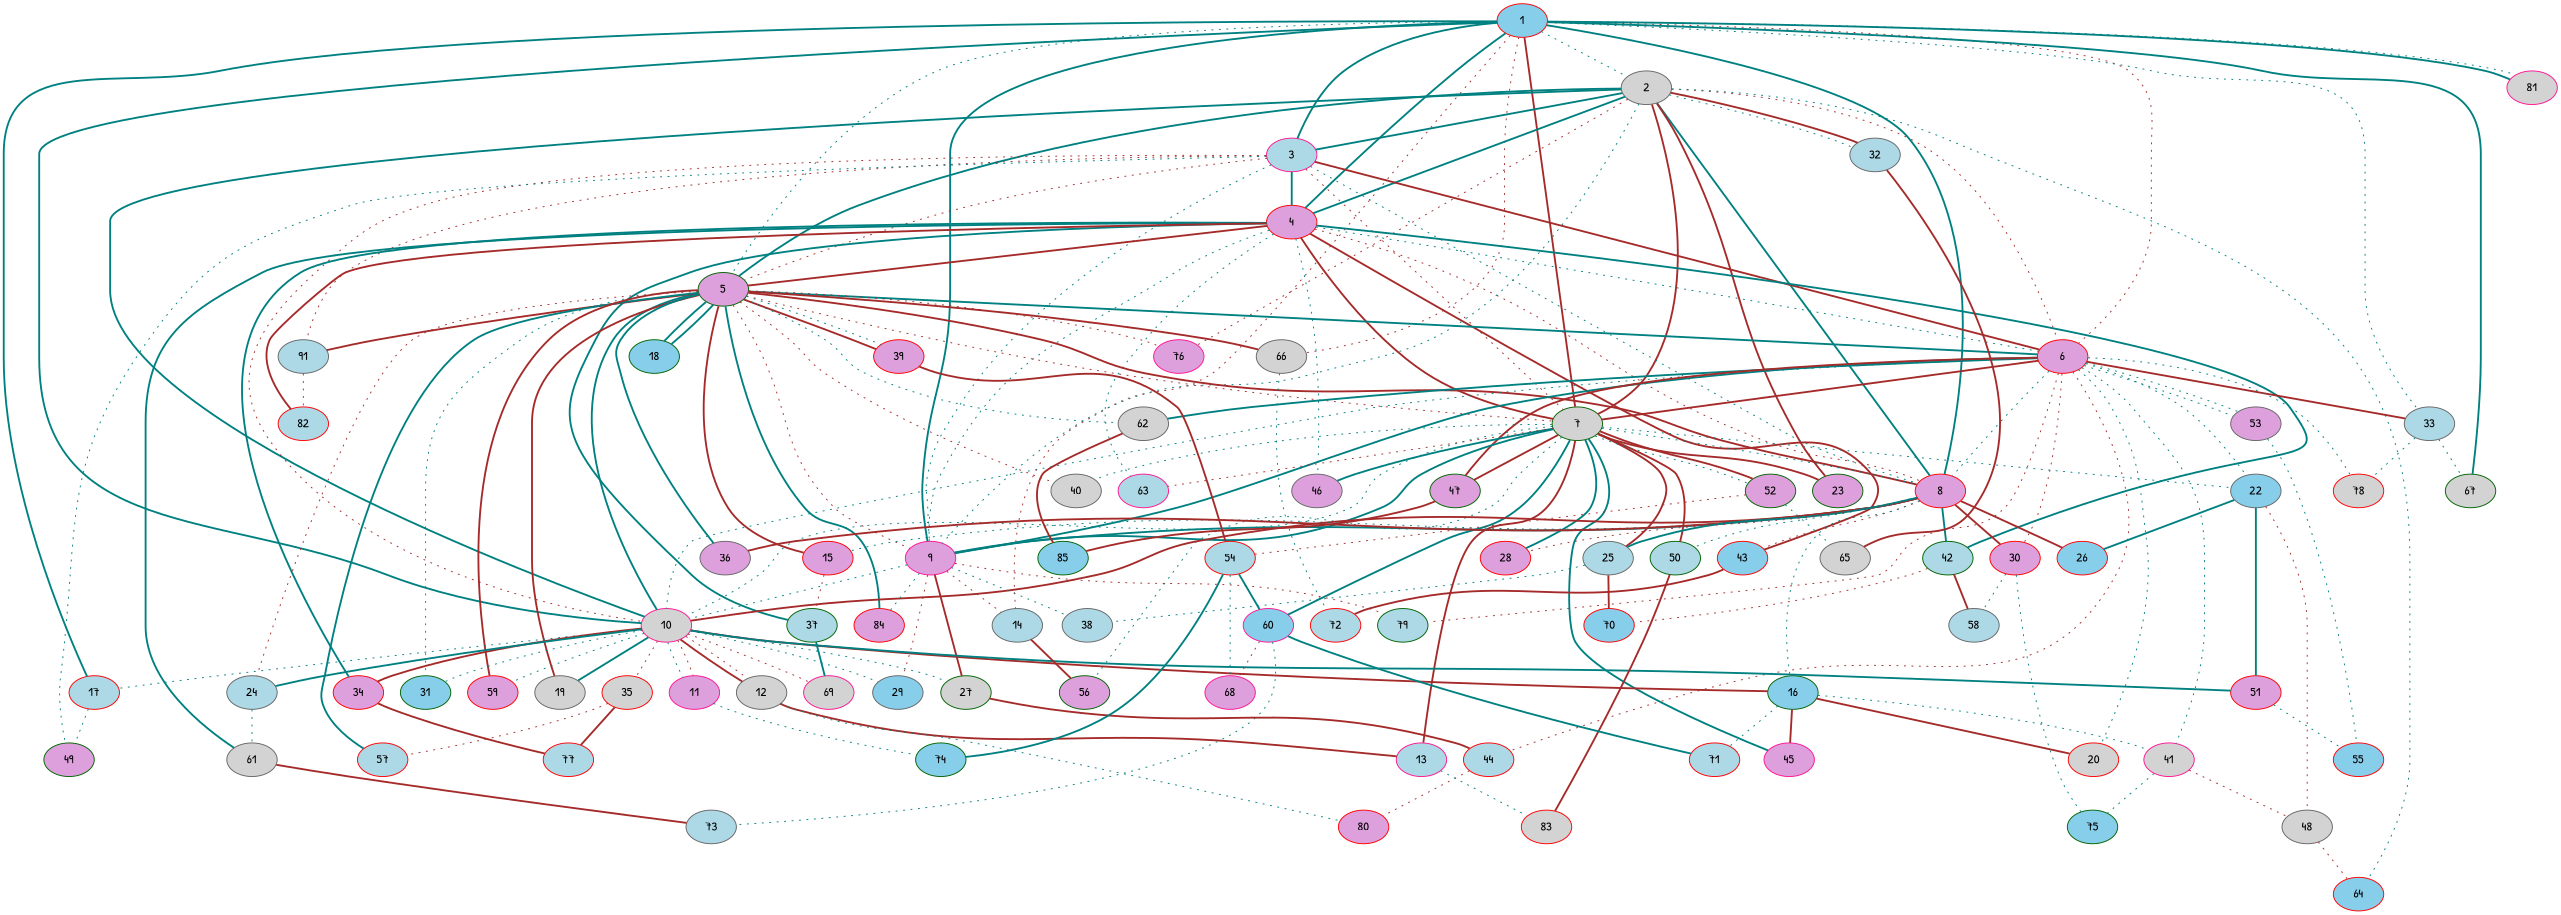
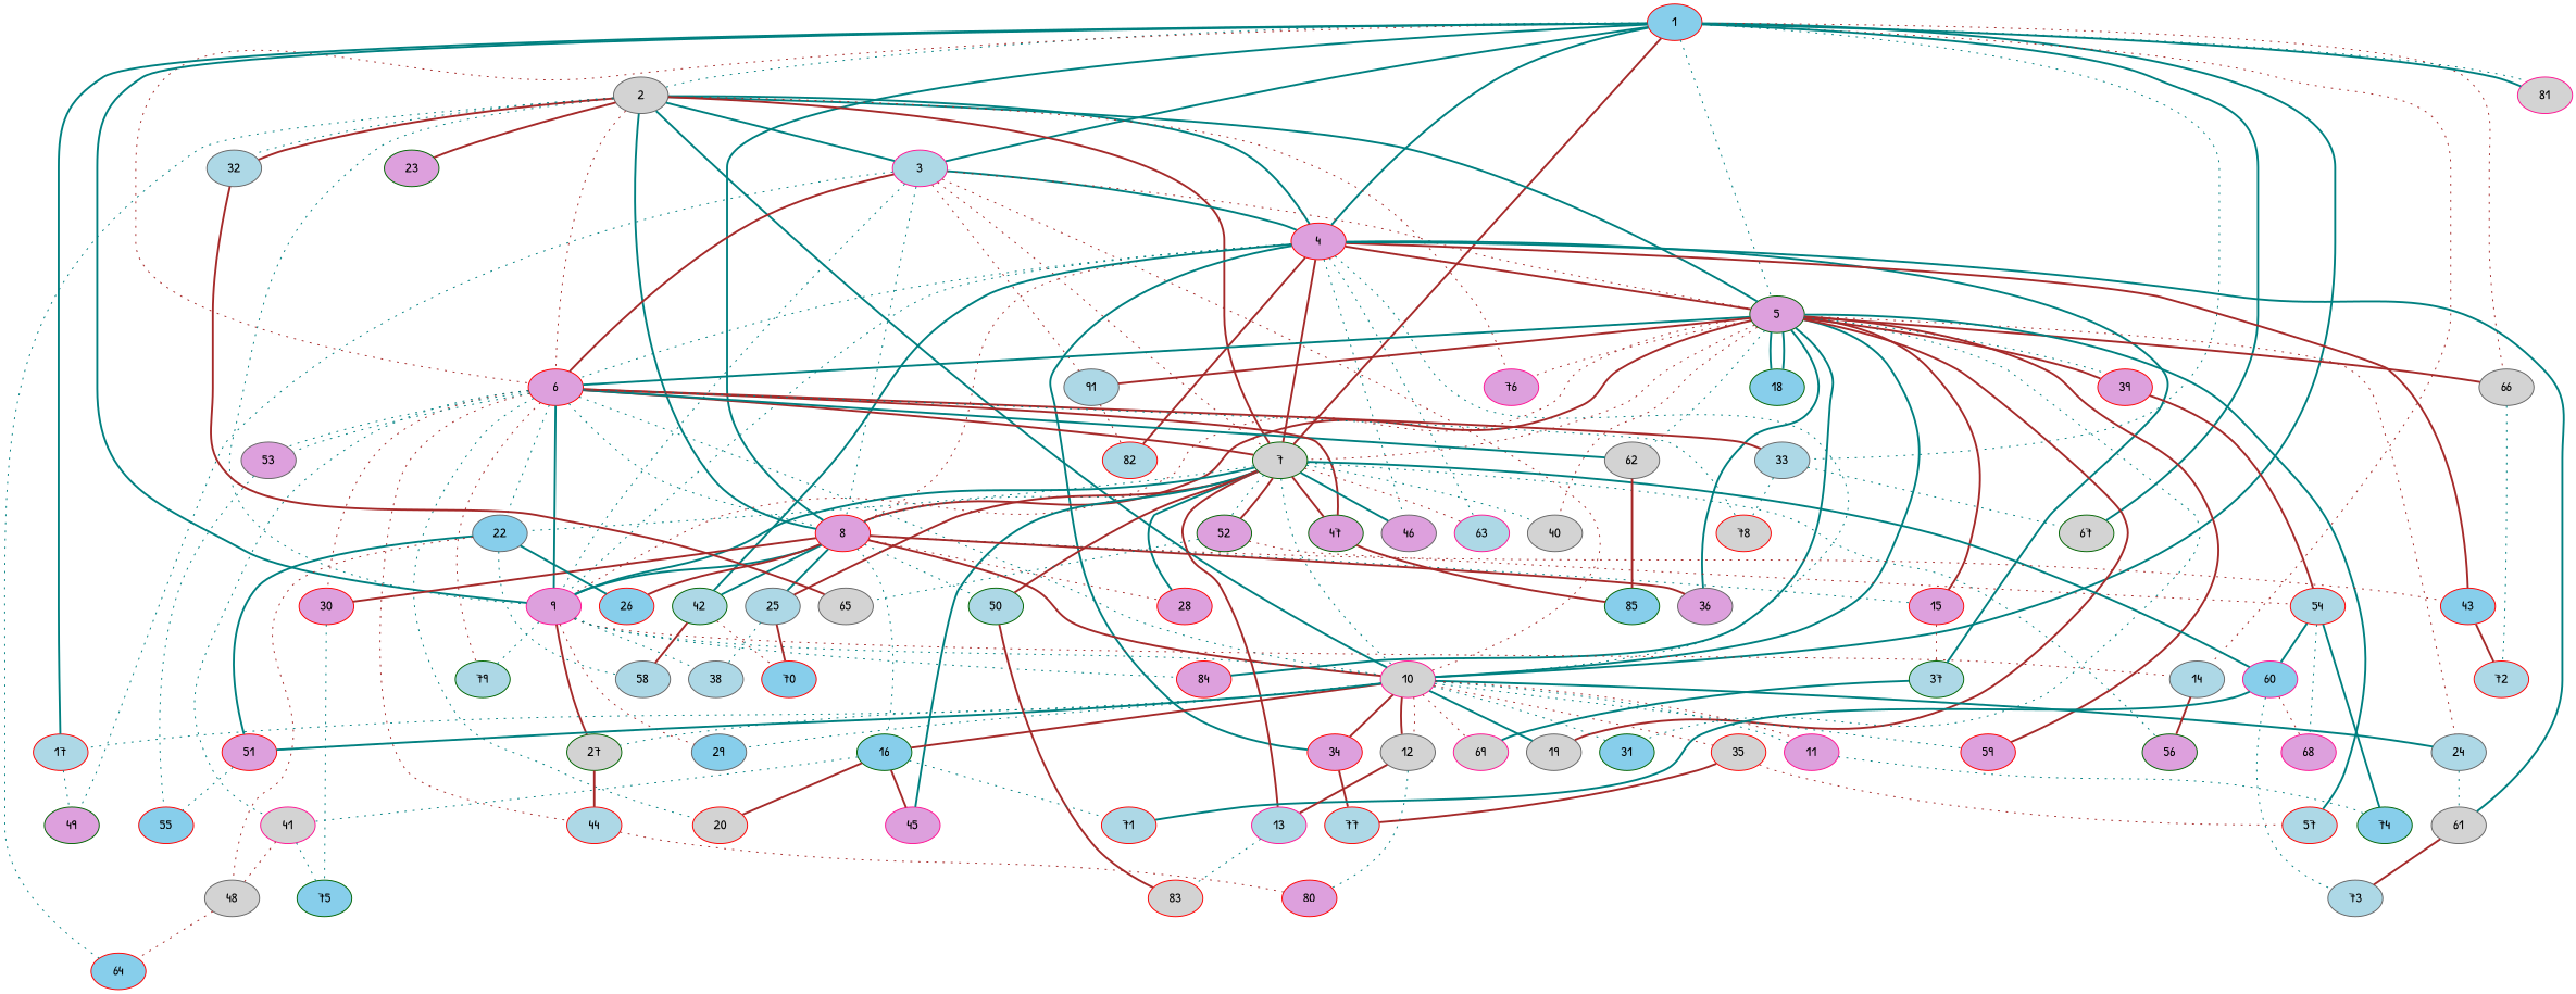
  graph {
    fontname="Patrick Hand"
    node [color=red fillcolor=plum fontname="Patrick Hand" style=filled]
    edge [color=teal fontname="Patrick Hand" style=dotted]
    1 [fillcolor=skyblue]
    2 [color=gray40 fillcolor=lightgrey]
    3 [color=deeppink fillcolor=lightblue]
    4
    5 [color=darkgreen]
    6
    7 [color=darkgreen fillcolor=lightgrey]
    8
    9 [color=deeppink]
    10 [color=deeppink fillcolor=lightgrey]
    14 [color=gray40 fillcolor=lightblue]
    17 [fillcolor=lightblue]
    33 [color=gray40 fillcolor=lightblue]
    66 [color=gray40 fillcolor=lightgrey]
    67 [color=darkgreen fillcolor=lightgrey]
    81 [color=deeppink fillcolor=lightgrey]
    23 [color=darkgreen]
    32 [color=gray40 fillcolor=lightblue]
    64 [fillcolor=skyblue]
    76 [color=deeppink]
    n21 [color=gray40 fillcolor=lightblue label=91]
    49 [color=darkgreen]
    34
    37 [color=darkgreen fillcolor=lightblue]
    42 [color=darkgreen fillcolor=lightblue]
    43 [fillcolor=skyblue]
    46 [color=gray40]
    61 [color=gray40 fillcolor=lightgrey]
    63 [color=deeppink fillcolor=lightblue]
    82 [fillcolor=lightblue]
    15
    18 [color=darkgreen fillcolor=skyblue]
    19 [color=gray40 fillcolor=lightgrey]
    24 [color=gray40 fillcolor=lightblue]
    31 [color=darkgreen fillcolor=skyblue]
    36 [color=gray40]
    39
    40 [color=gray40 fillcolor=lightgrey]
    57 [fillcolor=lightblue]
    59
    62 [color=gray40 fillcolor=lightgrey]
    84
    20 [fillcolor=lightgrey]
    22 [color=gray40 fillcolor=skyblue]
    30
    41 [color=deeppink fillcolor=lightgrey]
    44 [fillcolor=lightblue]
    47 [color=darkgreen]
    53 [color=gray40]
    78 [fillcolor=lightgrey]
    79 [color=darkgreen fillcolor=lightblue]
    13 [color=deeppink fillcolor=lightblue]
    25 [color=gray40 fillcolor=lightblue]
    28
    45 [color=deeppink]
    50 [color=darkgreen fillcolor=lightblue]
    52 [color=darkgreen]
    56 [color=darkgreen]
    60 [color=deeppink fillcolor=skyblue]
    16 [color=darkgreen fillcolor=skyblue]
    26 [fillcolor=skyblue]
    27 [color=darkgreen fillcolor=lightgrey]
    29 [color=gray40 fillcolor=skyblue]
    38 [color=gray40 fillcolor=lightblue]
    35 [fillcolor=lightgrey]
    11 [color=deeppink]
    12 [color=gray40 fillcolor=lightgrey]
    51
    69 [color=deeppink fillcolor=lightgrey]
    72 [fillcolor=lightblue]
    65 [color=gray40 fillcolor=lightgrey]
    77 [fillcolor=lightblue]
    58 [color=gray40 fillcolor=lightblue]
    70 [fillcolor=skyblue]
    73 [color=gray40 fillcolor=lightblue]
    54 [fillcolor=lightblue]
    85 [color=darkgreen fillcolor=skyblue]
    48 [color=gray40 fillcolor=lightgrey]
    75 [color=darkgreen fillcolor=skyblue]
    80
    55 [fillcolor=skyblue]
    83 [fillcolor=lightgrey]
    71 [fillcolor=lightblue]
    68 [color=deeppink]
    74 [color=darkgreen fillcolor=skyblue]
    1 -- 2
    1 -- 3 [style=bold]
    1 -- 4 [style=bold]
    1 -- 5
    1 -- 6 [color=brown]
    1 -- 7 [color=brown style=bold]
    1 -- 8 [style=bold]
    1 -- 9 [style=bold]
    1 -- 10 [style=bold]
    1 -- 14 [color=brown]
    1 -- 17 [style=bold]
    1 -- 33
    1 -- 66 [color=brown]
    1 -- 67 [style=bold]
    1 -- 81 [style=bold]
    1 -- 81
    2 -- 3 [style=bold]
    2 -- 4 [style=bold]
    2 -- 5 [style=bold]
    2 -- 6 [color=brown]
    2 -- 7 [color=brown style=bold]
    2 -- 8 [style=bold]
    2 -- 9
    2 -- 10 [style=bold]
    2 -- 23 [color=brown style=bold]
    2 -- 32
    2 -- 32 [color=brown style=bold]
    2 -- 64
    2 -- 76 [color=brown]
    3 -- 4 [style=bold]
    3 -- 5 [color=brown]
    3 -- 6 [color=brown style=bold]
    3 -- 7 [color=brown]
    3 -- 8
    3 -- 9
    3 -- 10 [color=brown]
    3 -- n21 [color=brown]
    3 -- 49
    4 -- 5 [color=brown style=bold]
    4 -- 6
    4 -- 7 [color=brown style=bold]
    4 -- 8 [color=brown]
    4 -- 9
+   4 -- 10
    4 -- 34 [style=bold]
    4 -- 37 [style=bold]
    4 -- 42 [style=bold]
    4 -- 43 [color=brown style=bold]
    4 -- 46
    4 -- 61 [style=bold]
    4 -- 63
    4 -- 82 [color=brown style=bold]
    5 -- 6 [style=bold]
    5 -- 7 [color=brown]
    5 -- 8 [color=brown style=bold]
    5 -- 9 [color=brown]
    5 -- 10 [style=bold]
    5 -- 66 [color=brown style=bold]
    5 -- 76 [color=brown]
    5 -- n21 [color=brown style=bold]
    5 -- 15 [color=brown style=bold]
    5 -- 18 [style=bold]
    5 -- 18 [style=bold]
    5 -- 19 [color=brown style=bold]
    5 -- 24 [color=brown]
    5 -- 31
    5 -- 36 [style=bold]
    5 -- 39 [color=brown style=bold]
    5 -- 39
    5 -- 40 [color=brown]
    5 -- 57 [style=bold]
    5 -- 59 [color=brown style=bold]
    5 -- 62
    5 -- 84 [style=bold]
    6 -- 7 [color=brown style=bold]
    6 -- 8
    6 -- 9 [style=bold]
    6 -- 10
    6 -- 33 [color=brown style=bold]
    6 -- 62 [style=bold]
    6 -- 20
    6 -- 22
    6 -- 30 [color=brown]
    6 -- 41
    6 -- 44 [color=brown]
    6 -- 47 [color=brown style=bold]
    6 -- 53
    6 -- 53
    6 -- 78
    6 -- 79 [color=brown]
    7 -- 8
    7 -- 9 [style=bold]
    7 -- 10
-   7 -- 23 [color=brown style=bold]
    7 -- 46 [style=bold]
    7 -- 63 [color=brown]
    7 -- 40
    7 -- 22
    7 -- 47 [color=brown style=bold]
    7 -- 13 [color=brown style=bold]
    7 -- 25 [color=brown style=bold]
    7 -- 28 [style=bold]
    7 -- 45 [style=bold]
    7 -- 50 [color=brown style=bold]
    7 -- 52
    7 -- 52 [color=brown style=bold]
    7 -- 56
    7 -- 60 [style=bold]
    8 -- 9 [style=bold]
    8 -- 10 [color=brown style=bold]
    8 -- 42 [style=bold]
    8 -- 43 [color=brown]
    8 -- 15
    8 -- 36 [color=brown style=bold]
    8 -- 30 [color=brown style=bold]
    8 -- 25 [style=bold]
    8 -- 28 [color=brown]
    8 -- 50
    8 -- 16
    8 -- 26 [color=brown style=bold]
    9 -- 10
    9 -- 14 [color=brown]
    9 -- 84
-   9 -- 79 [color=brown]
+   9 -- 79
    9 -- 27 [color=brown style=bold]
    9 -- 29 [color=brown]
    9 -- 38
    10 -- 17
    10 -- 34 [color=brown style=bold]
    10 -- 19 [style=bold]
    10 -- 24 [style=bold]
    10 -- 31
    10 -- 59
    10 -- 16 [color=brown style=bold]
    10 -- 27
    10 -- 29
    10 -- 35 [color=brown]
    10 -- 11
    10 -- 11 [color=brown]
    10 -- 12 [color=brown style=bold]
    10 -- 12 [color=brown]
    10 -- 51 [style=bold]
    10 -- 69 [color=brown]
    14 -- 56 [color=brown style=bold]
    17 -- 49
    33 -- 67
    33 -- 78
    66 -- 72
    32 -- 65 [color=brown style=bold]
    n21 -- 82 [color=brown]
    34 -- 77 [color=brown style=bold]
    37 -- 69 [style=bold]
    42 -- 58 [color=brown style=bold]
    42 -- 70 [color=brown]
    43 -- 72 [color=brown style=bold]
    61 -- 73 [color=brown style=bold]
    15 -- 37 [color=brown]
    24 -- 61
    39 -- 54 [color=brown style=bold]
    62 -- 85 [color=brown style=bold]
    22 -- 26 [style=bold]
    22 -- 51 [style=bold]
-   30 -- 58
+   22 -- 58
    22 -- 48 [color=brown]
    30 -- 75
    41 -- 48 [color=brown]
    41 -- 75
    44 -- 80 [color=brown]
    47 -- 85 [color=brown style=bold]
    53 -- 55
    13 -- 83
    25 -- 38
    25 -- 70 [color=brown style=bold]
    50 -- 83 [color=brown style=bold]
    52 -- 65
    52 -- 54 [color=brown]
    60 -- 73
    60 -- 71 [style=bold]
    60 -- 68 [color=brown]
    16 -- 20 [color=brown style=bold]
    16 -- 41
    16 -- 45 [color=brown style=bold]
    16 -- 71
    27 -- 44 [color=brown style=bold]
    35 -- 57 [color=brown]
    35 -- 77 [color=brown style=bold]
    11 -- 74
    12 -- 13 [color=brown style=bold]
    12 -- 80
    51 -- 55
    54 -- 60 [style=bold]
    54 -- 68
    54 -- 74 [style=bold]
    48 -- 64 [color=brown]
  }
